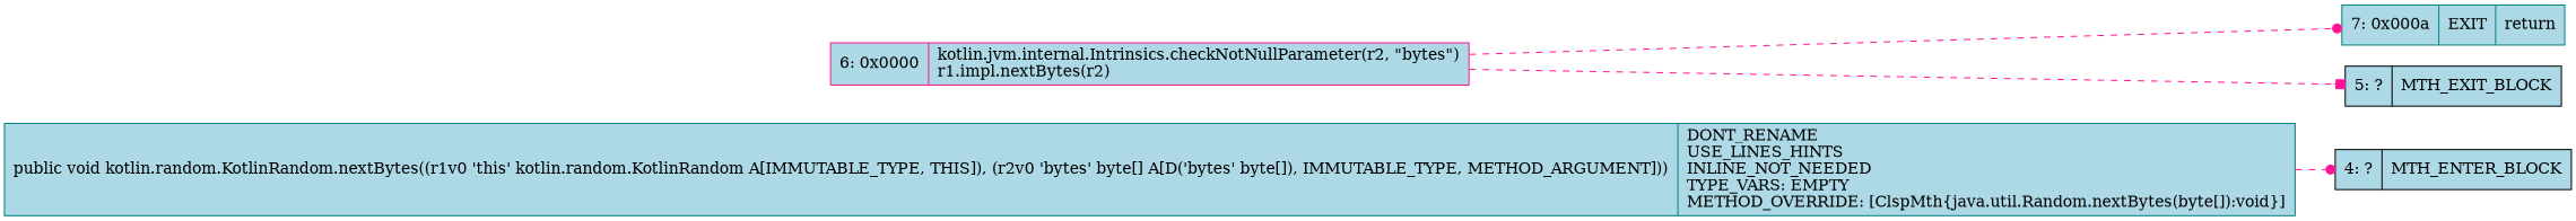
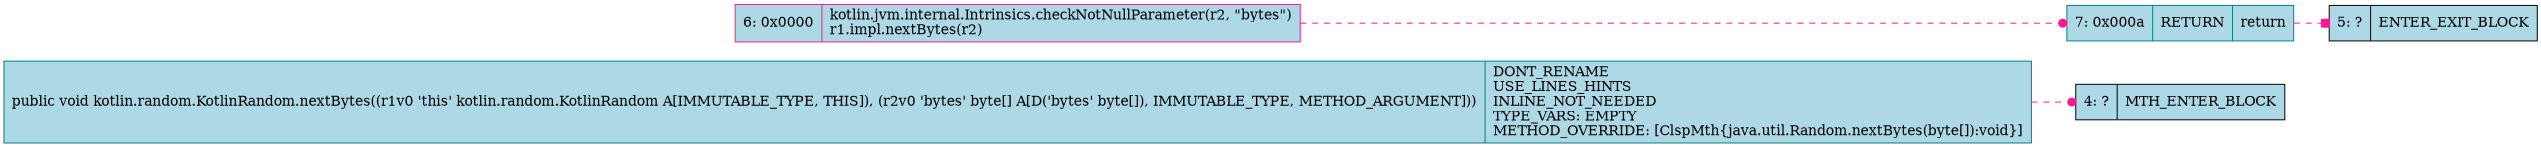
  digraph {
    rankdir=LR
    node [color=black fillcolor=lightblue shape=record style=filled]
    edge [arrowhead=dot color=deeppink style=dashed]
    n1 [label="{4\:\ ?|MTH_ENTER_BLOCK\l}"]
    n2 [color=deeppink label="{6\:\ 0x0000|kotlin.jvm.internal.Intrinsics.checkNotNullParameter(r2, \"bytes\")\lr1.impl.nextBytes(r2)\l}"]
-   n3 [color=teal label="{7\:\ 0x000a|EXIT\l|return\l}"]
-   n4 [label="{5\:\ ?|MTH_EXIT_BLOCK\l}"]
+   n3 [color=teal label="{7\:\ 0x000a|RETURN\l|return\l}"]
+   n4 [label="{5\:\ ?|ENTER_EXIT_BLOCK\l}"]
    n5 [color=teal label="{public void kotlin.random.KotlinRandom.nextBytes((r1v0 'this' kotlin.random.KotlinRandom A[IMMUTABLE_TYPE, THIS]), (r2v0 'bytes' byte[] A[D('bytes' byte[]), IMMUTABLE_TYPE, METHOD_ARGUMENT]))  | DONT_RENAME\lUSE_LINES_HINTS\lINLINE_NOT_NEEDED\lTYPE_VARS: EMPTY\lMETHOD_OVERRIDE: [ClspMth\{java.util.Random.nextBytes(byte[]):void\}]\l}"]
    n2 -> n3
-   n2 -> n4 [arrowhead=box]
+   n3 -> n4 [arrowhead=box]
    n5 -> n1
  }
